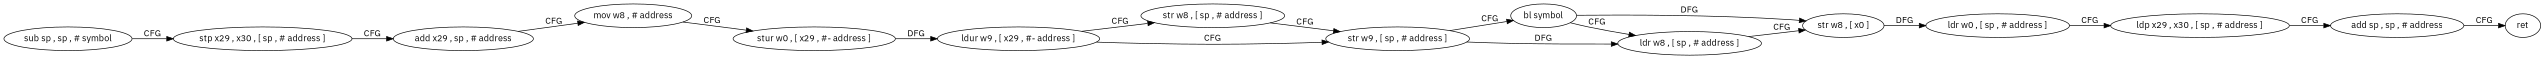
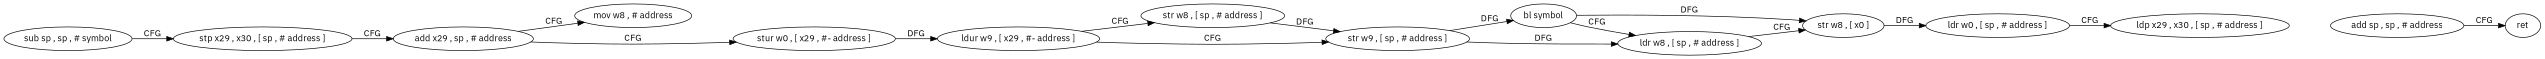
  digraph {
    fontname="IBM Plex Sans"
    rankdir=LR
    node [fontname="IBM Plex Sans"]
    edge [fontname="IBM Plex Sans"]
    n1 [label="sub sp , sp , # symbol"]
    n2 [label="stp x29 , x30 , [ sp , # address ]"]
    n3 [label="add x29 , sp , # address"]
    n4 [label="mov w8 , # address"]
    n5 [label="stur w0 , [ x29 , #- address ]"]
    n6 [label="ldur w9 , [ x29 , #- address ]"]
    n7 [label="str w8 , [ sp , # address ]"]
    n8 [label="str w9 , [ sp , # address ]"]
    n9 [label="bl symbol"]
    n10 [label="ldr w8 , [ sp , # address ]"]
    n11 [label="str w8 , [ x0 ]"]
    n12 [label="ldr w0 , [ sp , # address ]"]
    n13 [label="ldp x29 , x30 , [ sp , # address ]"]
    n14 [label="add sp , sp , # address"]
    n15 [label=ret]
    n1 -> n2 [label=CFG]
    n2 -> n3 [label=CFG]
    n3 -> n4 [label=CFG]
-   n4 -> n5 [label=CFG]
+   n3 -> n5 [label=CFG]
    n5 -> n6 [label=DFG]
    n6 -> n7 [label=CFG]
    n6 -> n8 [label=CFG]
-   n7 -> n8 [label=CFG]
-   n8 -> n9 [label=CFG]
+   n7 -> n8 [label=DFG]
+   n8 -> n9 [label=DFG]
    n8 -> n10 [label=DFG]
    n9 -> n10 [label=CFG]
    n9 -> n11 [label=DFG]
    n10 -> n11 [label=CFG]
    n11 -> n12 [label=DFG]
    n12 -> n13 [label=CFG]
-   n13 -> n14 [label=CFG]
    n14 -> n15 [label=CFG]
  }
